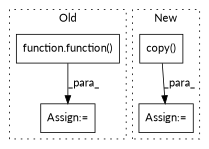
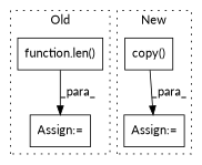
  digraph {
    fontname=Lato
    node [a=75 l=3 shape=box fontname=Lato]
    edge [fontname=Lato]
-   n1 [l="4,1" label="function.function()" s="1701,1732"]
+   n1 [l="4,1" label="function.len()" s="1701,1732"]
    n2 [a=68 label="Assign:=" s=1905]
    n3 [l=11 label="copy()" s=502]
    n4 [a=68 label="Assign:=" s=499]
    subgraph cluster_1 {
      label=Old
      style=dotted
      n1
      n2
    }
    subgraph cluster_2 {
      label=New
      style=dotted
      n3
      n4
    }
    n1 -> n2 [label=_para_]
    n3 -> n4 [label=_para_]
  }
